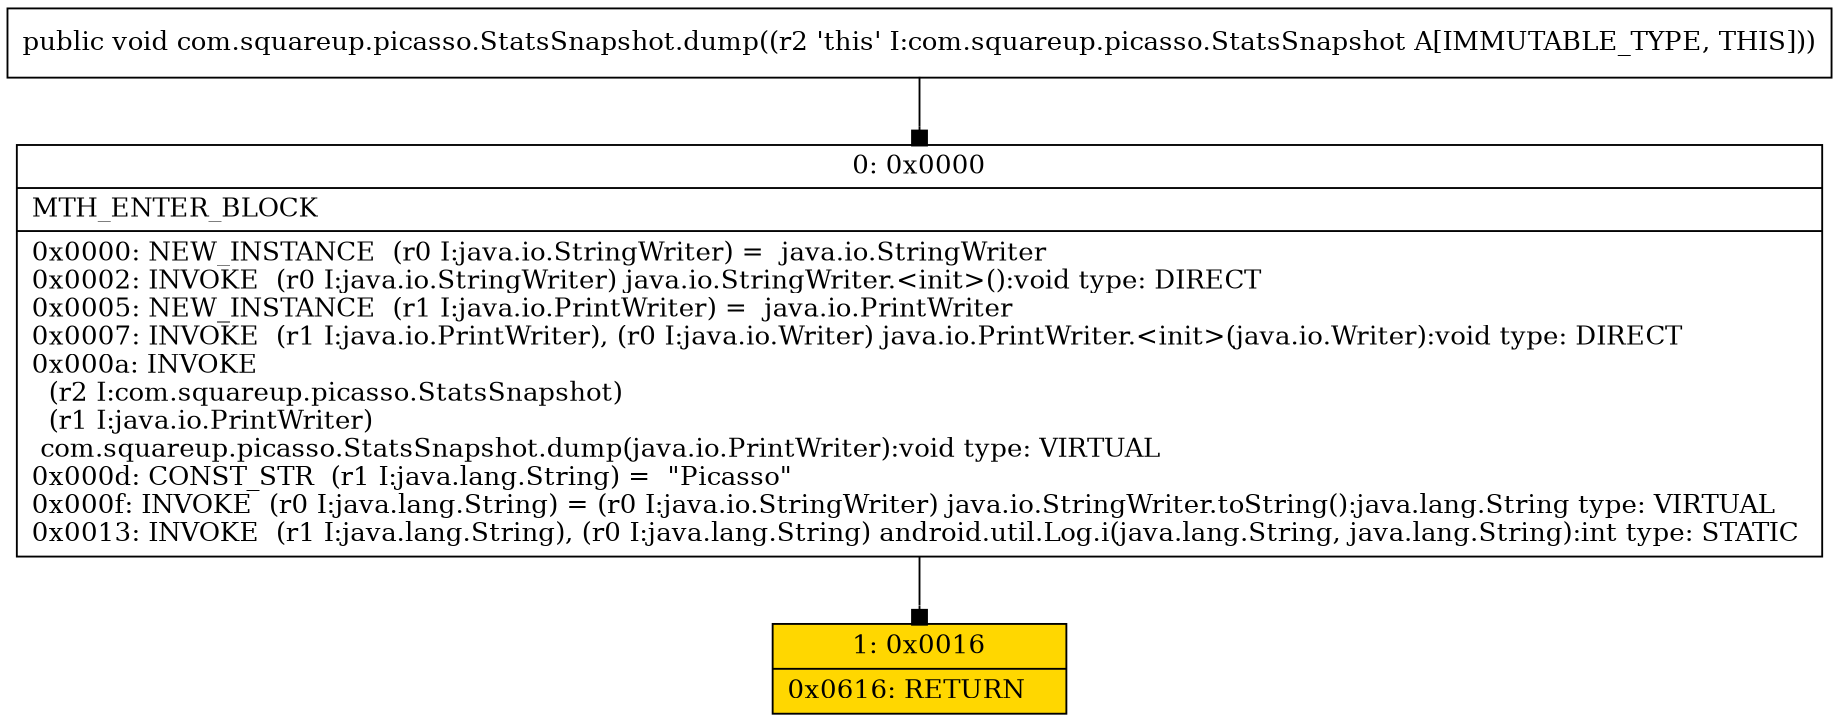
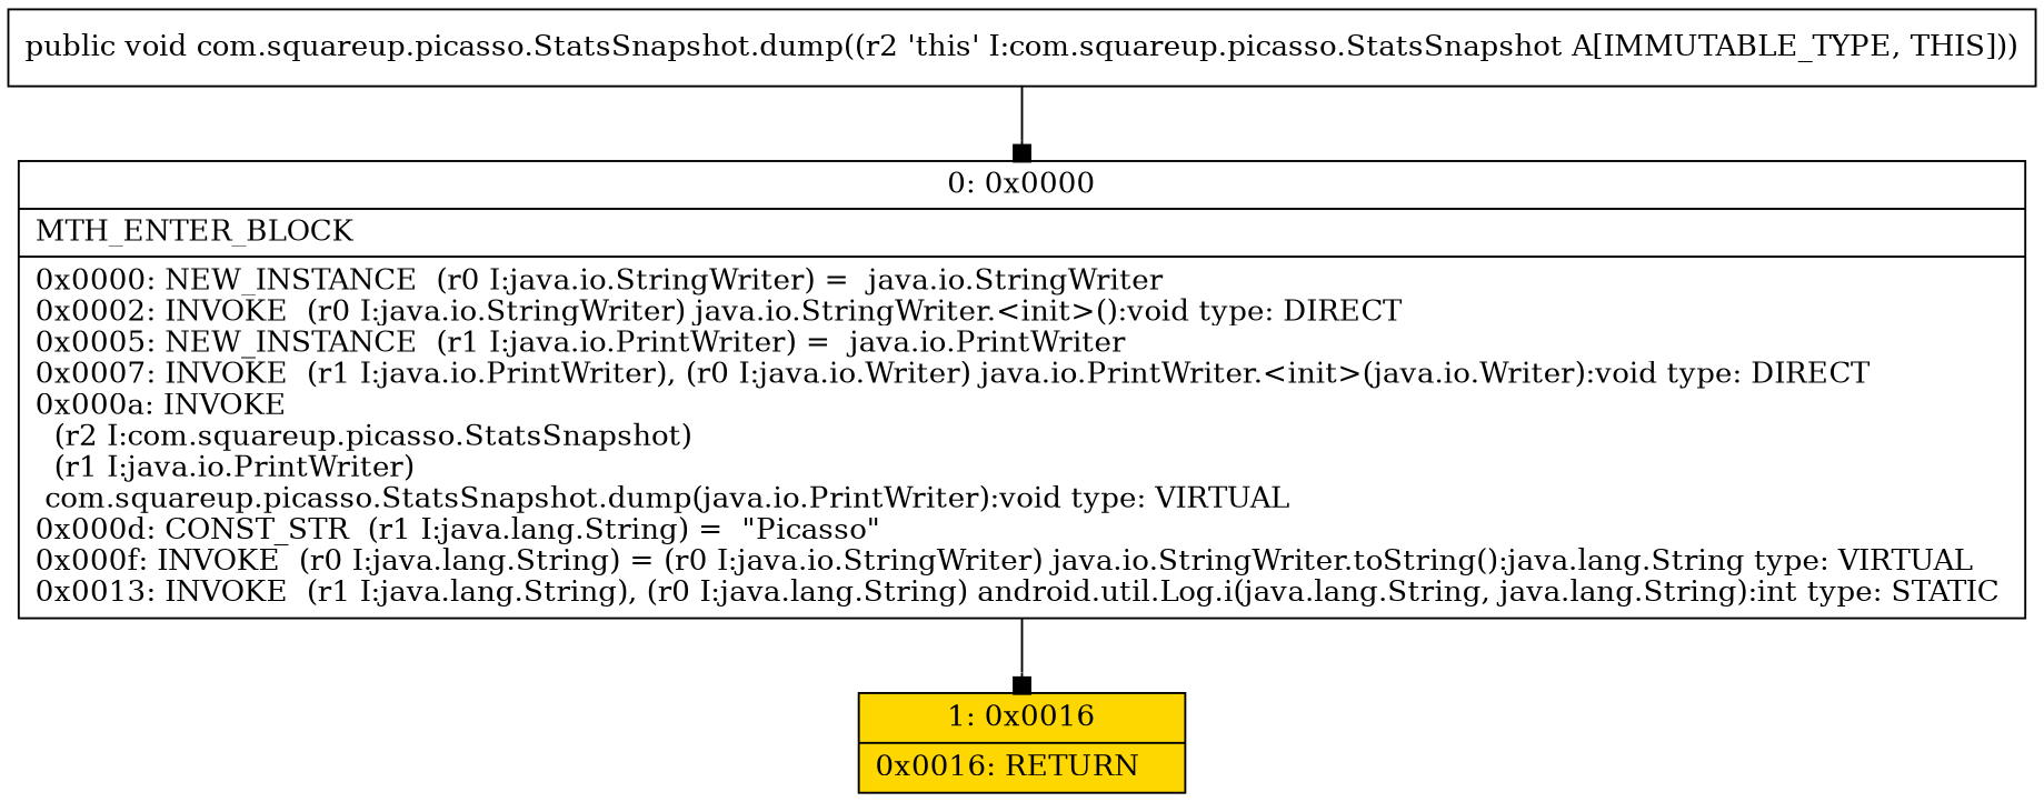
  digraph {
    node [shape=record style=filled fillcolor=white]
    edge [arrowhead=box]
    n1 [label="{0\:\ 0x0000|MTH_ENTER_BLOCK\l|0x0000: NEW_INSTANCE  (r0 I:java.io.StringWriter) =  java.io.StringWriter \l0x0002: INVOKE  (r0 I:java.io.StringWriter) java.io.StringWriter.\<init\>():void type: DIRECT \l0x0005: NEW_INSTANCE  (r1 I:java.io.PrintWriter) =  java.io.PrintWriter \l0x0007: INVOKE  (r1 I:java.io.PrintWriter), (r0 I:java.io.Writer) java.io.PrintWriter.\<init\>(java.io.Writer):void type: DIRECT \l0x000a: INVOKE  \l  (r2 I:com.squareup.picasso.StatsSnapshot)\l  (r1 I:java.io.PrintWriter)\l com.squareup.picasso.StatsSnapshot.dump(java.io.PrintWriter):void type: VIRTUAL \l0x000d: CONST_STR  (r1 I:java.lang.String) =  \"Picasso\" \l0x000f: INVOKE  (r0 I:java.lang.String) = (r0 I:java.io.StringWriter) java.io.StringWriter.toString():java.lang.String type: VIRTUAL \l0x0013: INVOKE  (r1 I:java.lang.String), (r0 I:java.lang.String) android.util.Log.i(java.lang.String, java.lang.String):int type: STATIC \l}"]
-   n2 [label="{1\:\ 0x0016|0x0616: RETURN   \l}" fillcolor=gold]
+   n2 [label="{1\:\ 0x0016|0x0016: RETURN   \l}" fillcolor=gold]
    n3 [label="{public void com.squareup.picasso.StatsSnapshot.dump((r2 'this' I:com.squareup.picasso.StatsSnapshot A[IMMUTABLE_TYPE, THIS])) }"]
    n1 -> n2
    n3 -> n1
  }
